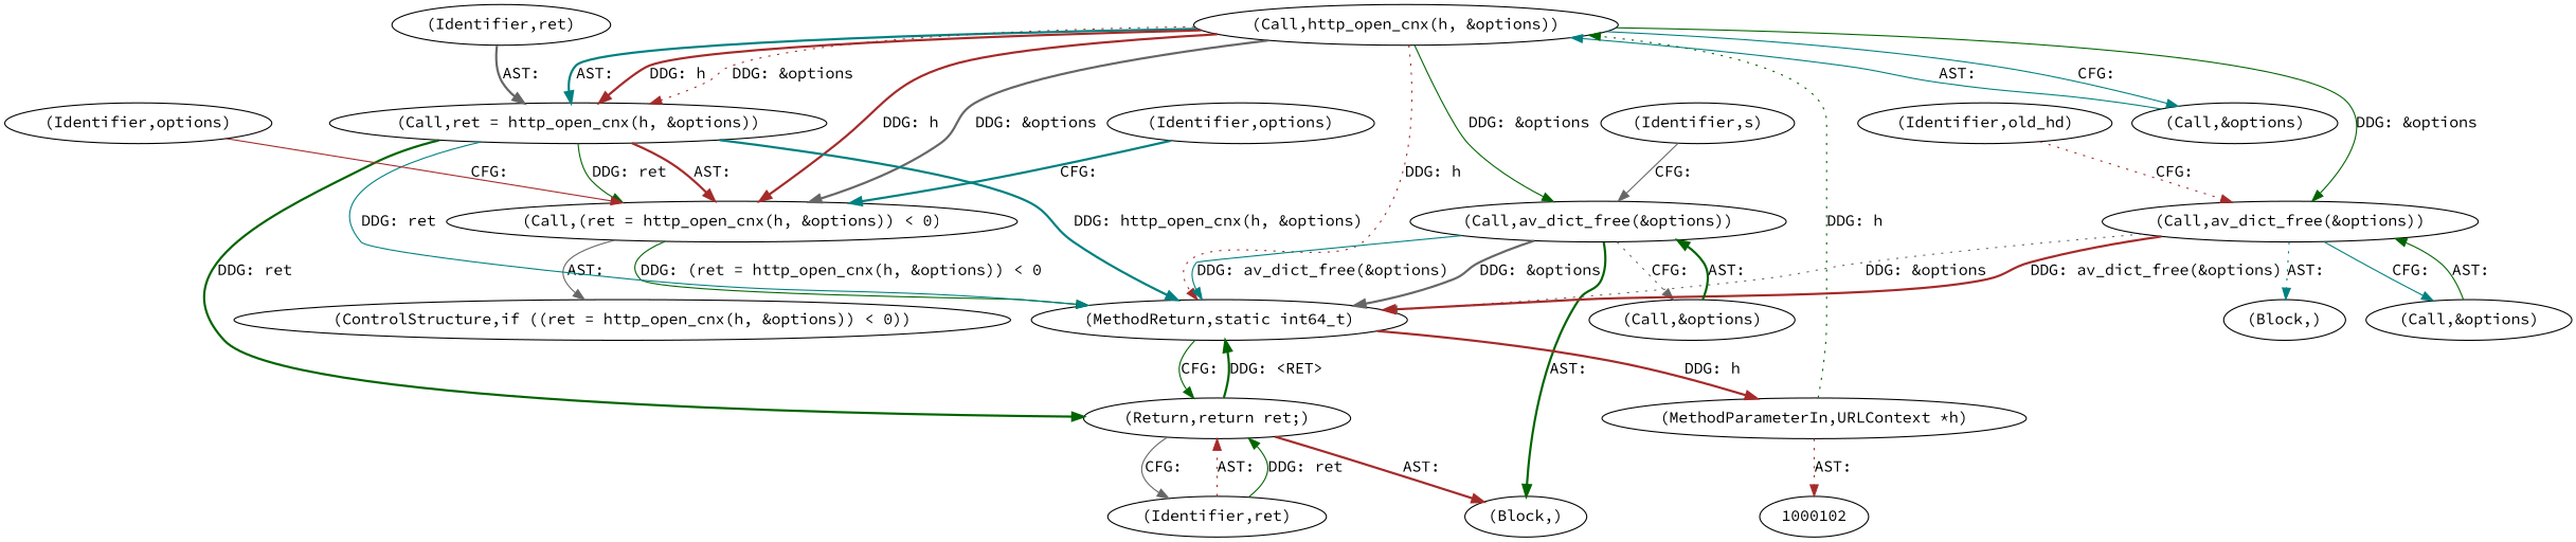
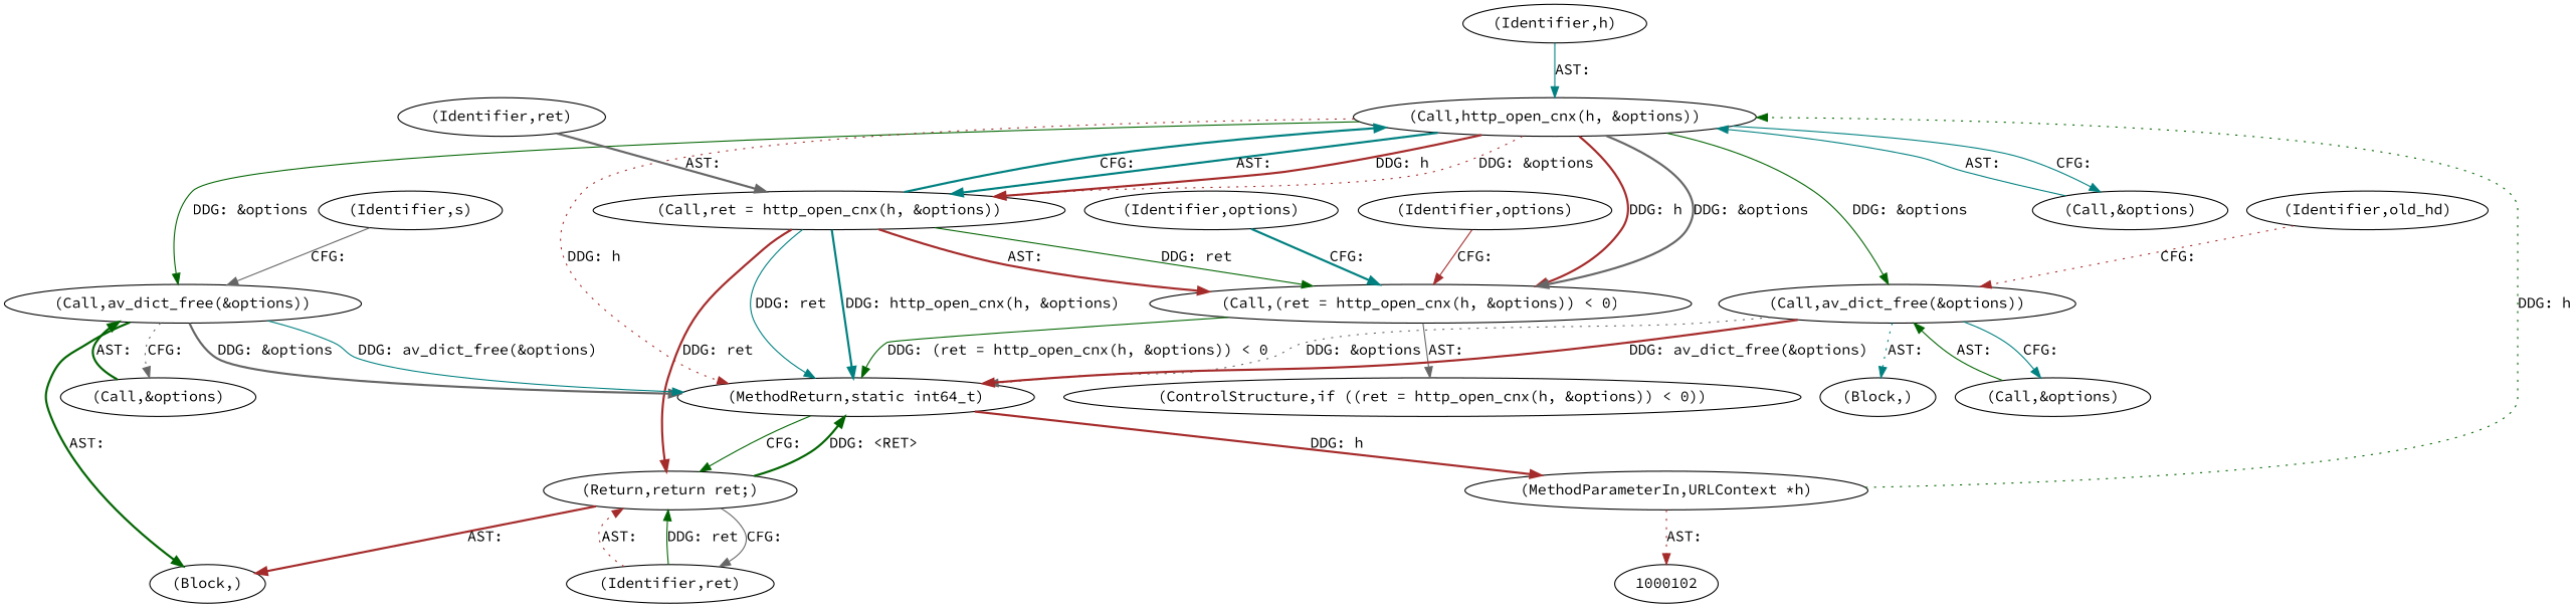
  digraph {
    fontname="Source Code Pro"
    node [fontname="Source Code Pro"]
    edge [color=brown fontname="Source Code Pro" style=bold]
    n1 [label="(Call,http_open_cnx(h, &options))"]
    n2 [label="(Call,(ret = http_open_cnx(h, &options)) < 0)"]
    n3 [label="(Call,ret = http_open_cnx(h, &options))"]
    n4 [label="(Call,av_dict_free(&options))"]
    n5 [label="(Call,av_dict_free(&options))"]
    n6 [label="(Call,&options)"]
    n7 [label="(MethodReturn,static int64_t)"]
    n8 [label="(ControlStructure,if ((ret = http_open_cnx(h, &options)) < 0))"]
    n9 [label="(Return,return ret;)"]
    n10 [label="(Block,)"]
    n11 [label="(Call,&options)"]
    n12 [label="(Block,)"]
    n13 [label="(Call,&options)"]
    n14 [label="(MethodParameterIn,URLContext *h)"]
    1000102
    n16 [label="(Identifier,ret)"]
    n17 [label="(Identifier,ret)"]
    n18 [label="(Identifier,s)"]
    n19 [label="(Identifier,options)"]
+   n20 [label="(Identifier,h)"]
    n21 [label="(Identifier,options)"]
    n22 [label="(Identifier,old_hd)"]
    n1 -> n2 [label="DDG: h"]
    n1 -> n2 [color=gray40 label="DDG: &options"]
    n1 -> n3 [color=teal label="AST: "]
    n1 -> n3 [label="DDG: h"]
    n1 -> n3 [label="DDG: &options" style=dotted]
    n1 -> n4 [color=darkgreen label="DDG: &options" style=solid]
    n1 -> n5 [color=darkgreen label="DDG: &options" style=solid]
    n1 -> n6 [color=teal label="CFG: " style=solid]
    n1 -> n7 [label="DDG: h" style=dotted]
    n2 -> n7 [color=darkgreen label="DDG: (ret = http_open_cnx(h, &options)) < 0" style=solid]
    n2 -> n8 [color=gray40 label="AST: " style=solid]
+   n3 -> n1 [color=teal label="CFG: "]
    n3 -> n2 [label="AST: "]
    n3 -> n2 [color=darkgreen label="DDG: ret" style=solid]
    n3 -> n7 [color=teal label="DDG: ret" style=solid]
    n3 -> n7 [color=teal label="DDG: http_open_cnx(h, &options)"]
-   n3 -> n9 [color=darkgreen label="DDG: ret"]
+   n3 -> n9 [label="DDG: ret"]
    n4 -> n7 [color=gray40 label="DDG: &options"]
    n4 -> n7 [color=teal label="DDG: av_dict_free(&options)" style=solid]
    n4 -> n10 [color=darkgreen label="AST: "]
    n4 -> n11 [color=gray40 label="CFG: " style=dotted]
    n5 -> n7 [color=gray40 label="DDG: &options" style=dotted]
    n5 -> n7 [label="DDG: av_dict_free(&options)"]
    n5 -> n12 [color=teal label="AST: " style=dotted]
    n5 -> n13 [color=teal label="CFG: " style=solid]
    n6 -> n1 [color=teal label="AST: " style=solid]
    n7 -> n9 [color=darkgreen label="CFG: " style=solid]
    n7 -> n14 [label="DDG: h"]
    n9 -> n7 [color=darkgreen label="DDG: <RET>"]
    n9 -> n10 [label="AST: "]
    n9 -> n16 [color=gray40 label="CFG: " style=solid]
    n11 -> n4 [color=darkgreen label="AST: "]
    n13 -> n5 [color=darkgreen label="AST: " style=solid]
    n14 -> n1 [color=darkgreen label="DDG: h" style=dotted]
    n14 -> 1000102 [label="AST: " style=dotted]
    n16 -> n9 [label="AST: " style=dotted]
    n16 -> n9 [color=darkgreen label="DDG: ret" style=solid]
    n17 -> n3 [color=gray40 label="AST: "]
    n18 -> n4 [color=gray40 label="CFG: " style=solid]
    n19 -> n2 [color=teal label="CFG: "]
+   n20 -> n1 [color=teal label="AST: " style=solid]
    n21 -> n2 [label="CFG: " style=solid]
    n22 -> n5 [label="CFG: " style=dotted]
  }
